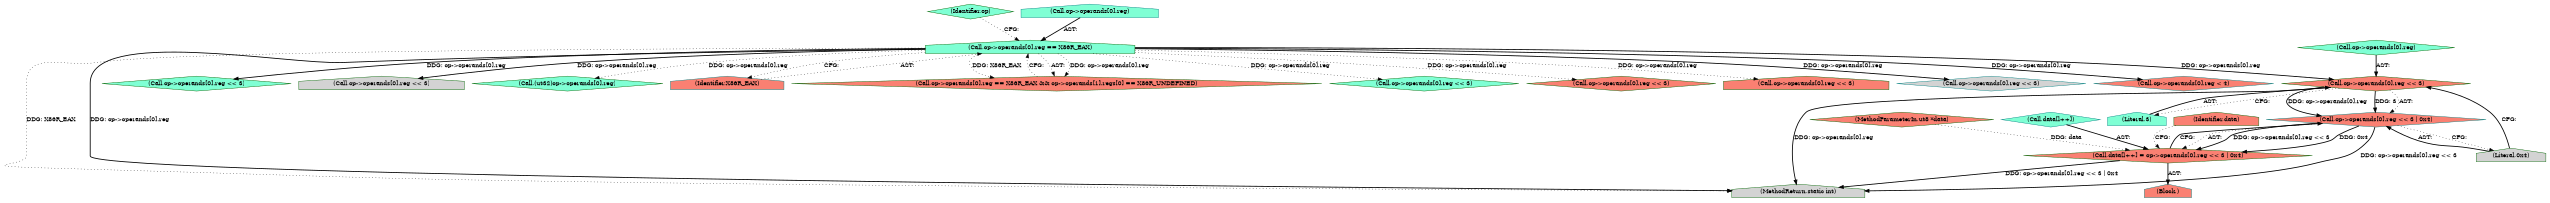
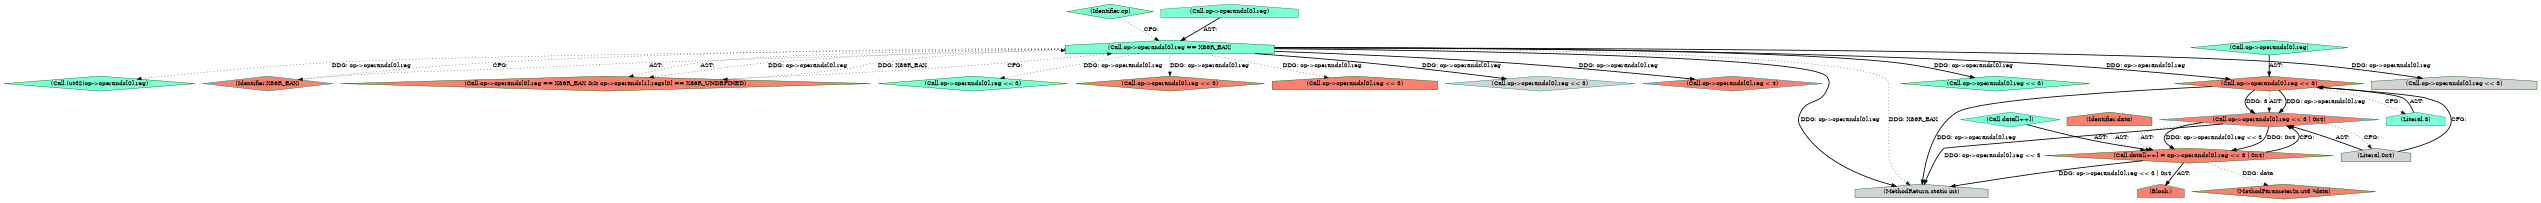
  digraph {
    node [color=darkgreen fillcolor=salmon shape=diamond style=filled]
    edge [style=bold]
    n1 [label="(Call,op->operands[0].reg << 3)"]
    n2 [color=teal label="(Call,op->operands[0].reg << 3 | 0x4)"]
    n3 [color=teal fillcolor=aquamarine label="(Literal,3)" shape=house]
    n4 [fillcolor=lightgrey label="(MethodReturn,static int)" shape=house]
    n5 [label="(Call,data[l++] = op->operands[0].reg << 3 | 0x4)"]
    n6 [fillcolor=lightgrey label="(Literal,0x4)" shape=house]
    n7 [fillcolor=aquamarine label="(Call,op->operands[0].reg == X86R_EAX)" shape=house]
    n8 [fillcolor=aquamarine label="(Call,op->operands[0].reg << 3)"]
    n9 [fillcolor=lightgrey label="(Call,op->operands[0].reg << 3)" shape=house]
    n10 [fillcolor=aquamarine label="(Call,(ut32)op->operands[0].reg)"]
-   n11 [color=teal label="(Identifier,X86R_EAX)" shape=house]
+   n11 [color=teal label="(Identifier,X86R_EAX)"]
    n12 [label="(Call,op->operands[0].reg == X86R_EAX && op->operands[1].regs[0] == X86R_UNDEFINED)"]
    n13 [fillcolor=aquamarine label="(Call,op->operands[0].reg << 3)"]
    n14 [label="(Call,op->operands[0].reg << 3)"]
    n15 [label="(Call,op->operands[0].reg << 3)" shape=house]
    n16 [color=teal fillcolor=lightgrey label="(Call,op->operands[0].reg << 3)"]
    n17 [color=teal label="(Call,op->operands[0].reg < 4)"]
    n18 [color=teal label="(Block,)" shape=house]
    n19 [label="(Identifier,data)" shape=house]
    n20 [fillcolor=aquamarine label="(Call,op->operands[0].reg)"]
    n21 [fillcolor=aquamarine label="(Identifier,op)"]
    n22 [label="(MethodParameterIn,ut8 *data)"]
    n23 [color=teal fillcolor=aquamarine label="(Call,op->operands[0].reg)" shape=house]
    n24 [color=teal fillcolor=aquamarine label="(Call,data[l++])"]
    n1 -> n2 [label="AST: " style=dotted]
    n1 -> n2 [label="DDG: op->operands[0].reg"]
    n1 -> n2 [label="DDG: 3"]
    n1 -> n3 [label="CFG: " style=dotted]
    n1 -> n4 [label="DDG: op->operands[0].reg"]
    n2 -> n4 [label="DDG: op->operands[0].reg << 3"]
    n2 -> n5 [label="AST: " style=dotted]
    n2 -> n5 [label="DDG: op->operands[0].reg << 3"]
    n2 -> n5 [label="DDG: 0x4"]
    n2 -> n6 [label="CFG: " style=dotted]
    n3 -> n1 [label="AST: "]
    n5 -> n2 [label="CFG: "]
    n5 -> n4 [label="DDG: op->operands[0].reg << 3 | 0x4"]
    n5 -> n18 [label="AST: "]
    n6 -> n1 [label="CFG: "]
    n6 -> n2 [label="AST: "]
    n7 -> n1 [label="DDG: op->operands[0].reg"]
    n7 -> n4 [label="DDG: op->operands[0].reg"]
    n7 -> n4 [label="DDG: X86R_EAX" style=dotted]
    n7 -> n8 [label="DDG: op->operands[0].reg"]
    n7 -> n9 [label="DDG: op->operands[0].reg"]
    n7 -> n10 [label="DDG: op->operands[0].reg" style=dotted]
    n7 -> n11 [label="CFG: " style=dotted]
    n7 -> n12 [label="AST: " style=dotted]
    n7 -> n12 [label="DDG: op->operands[0].reg" style=dotted]
    n7 -> n12 [label="DDG: X86R_EAX" style=dotted]
    n7 -> n13 [label="DDG: op->operands[0].reg" style=dotted]
    n7 -> n14 [label="DDG: op->operands[0].reg" style=dotted]
    n7 -> n15 [label="DDG: op->operands[0].reg" style=dotted]
    n7 -> n16 [label="DDG: op->operands[0].reg"]
    n7 -> n17 [label="DDG: op->operands[0].reg"]
    n11 -> n7 [label="AST: " style=dotted]
    n12 -> n7 [label="CFG: " style=dotted]
-   n19 -> n5 [label="CFG: " style=dotted]
+   n19 -> n5 [label="AST: " style=dotted]
    n20 -> n1 [label="AST: "]
    n21 -> n7 [label="CFG: " style=dotted]
-   n22 -> n5 [label="DDG: data" style=dotted]
+   n5 -> n22 [label="DDG: data" style=dotted]
    n23 -> n7 [label="AST: "]
    n24 -> n5 [label="AST: "]
  }
